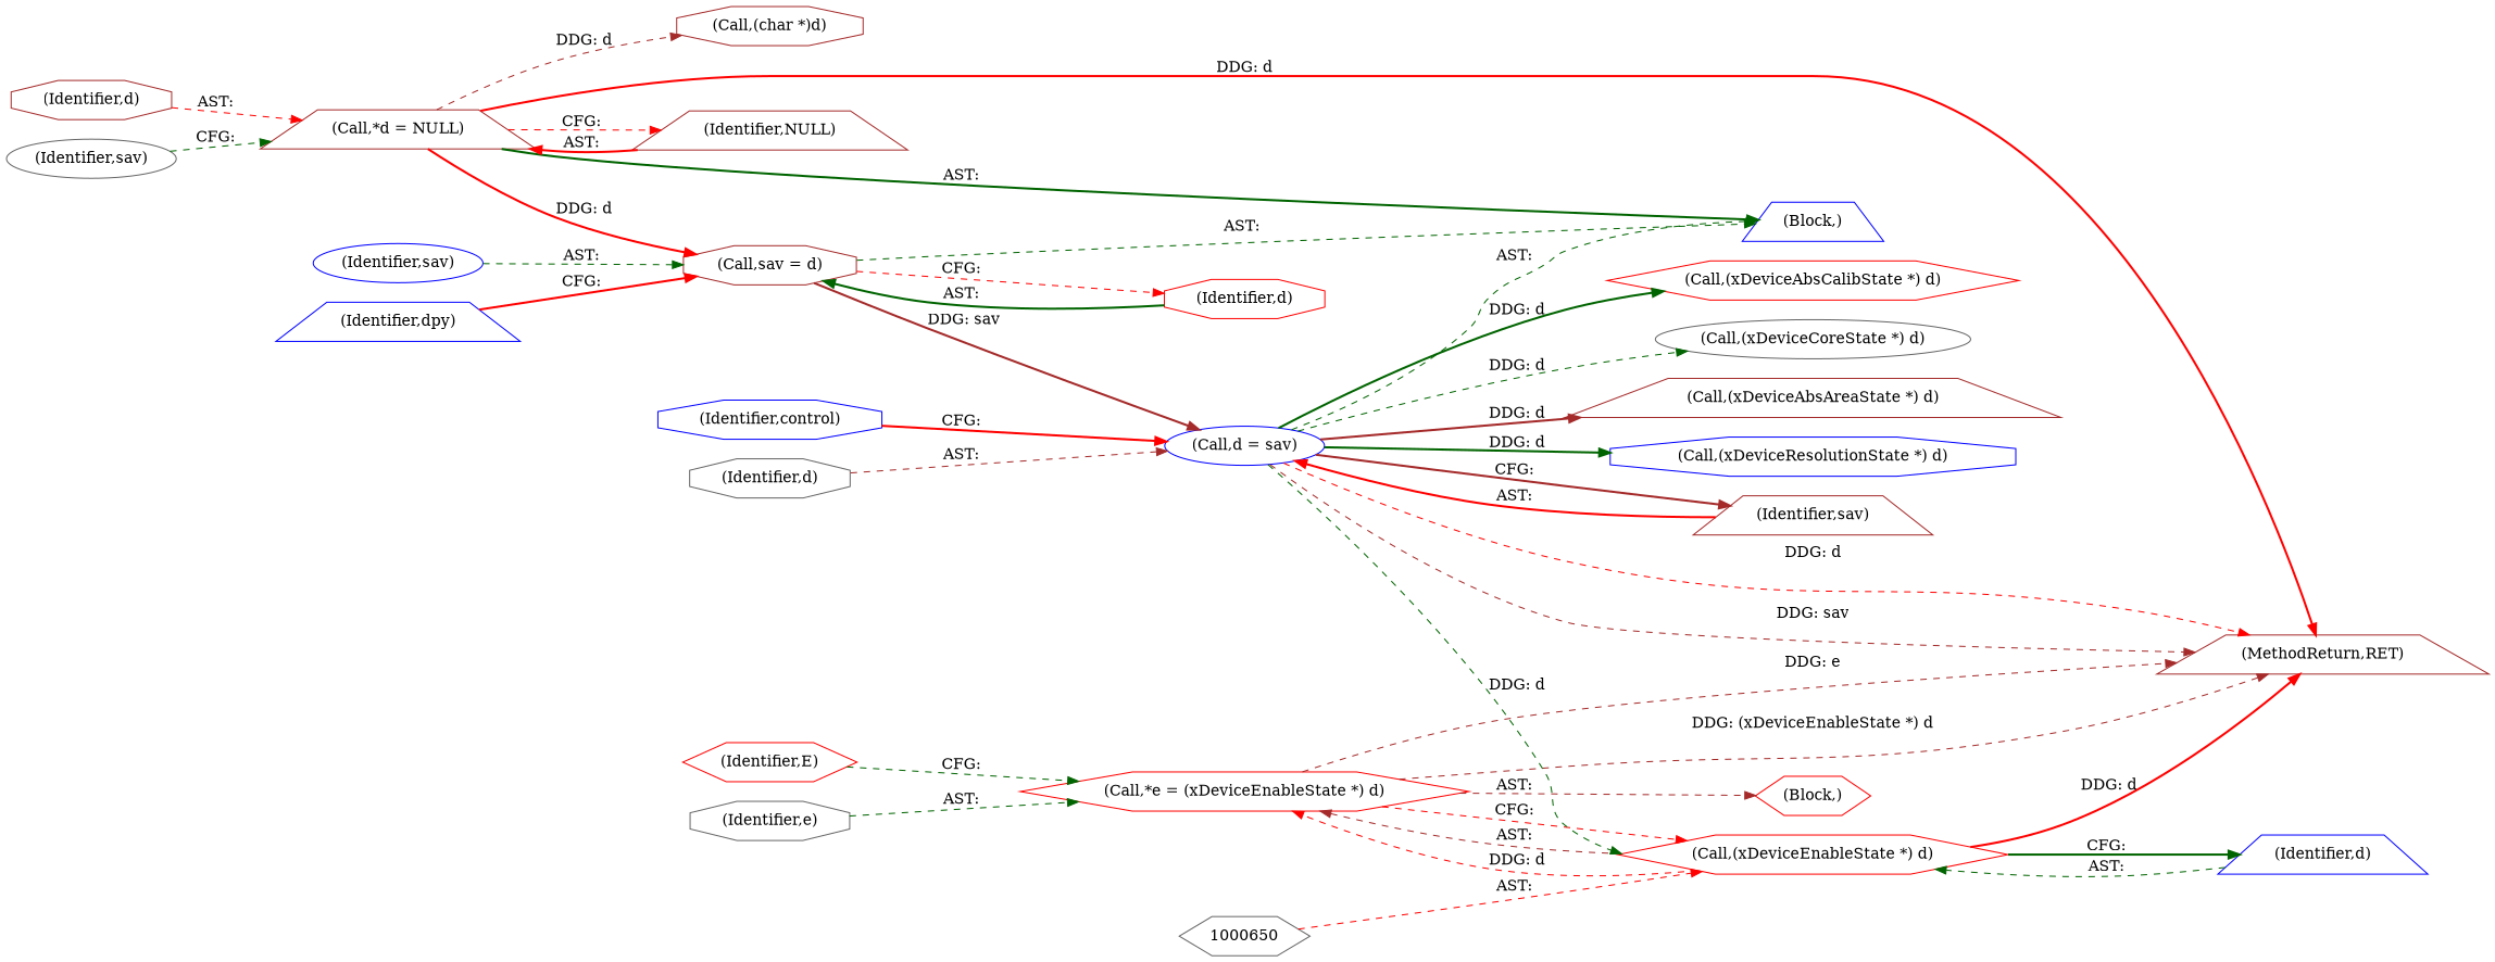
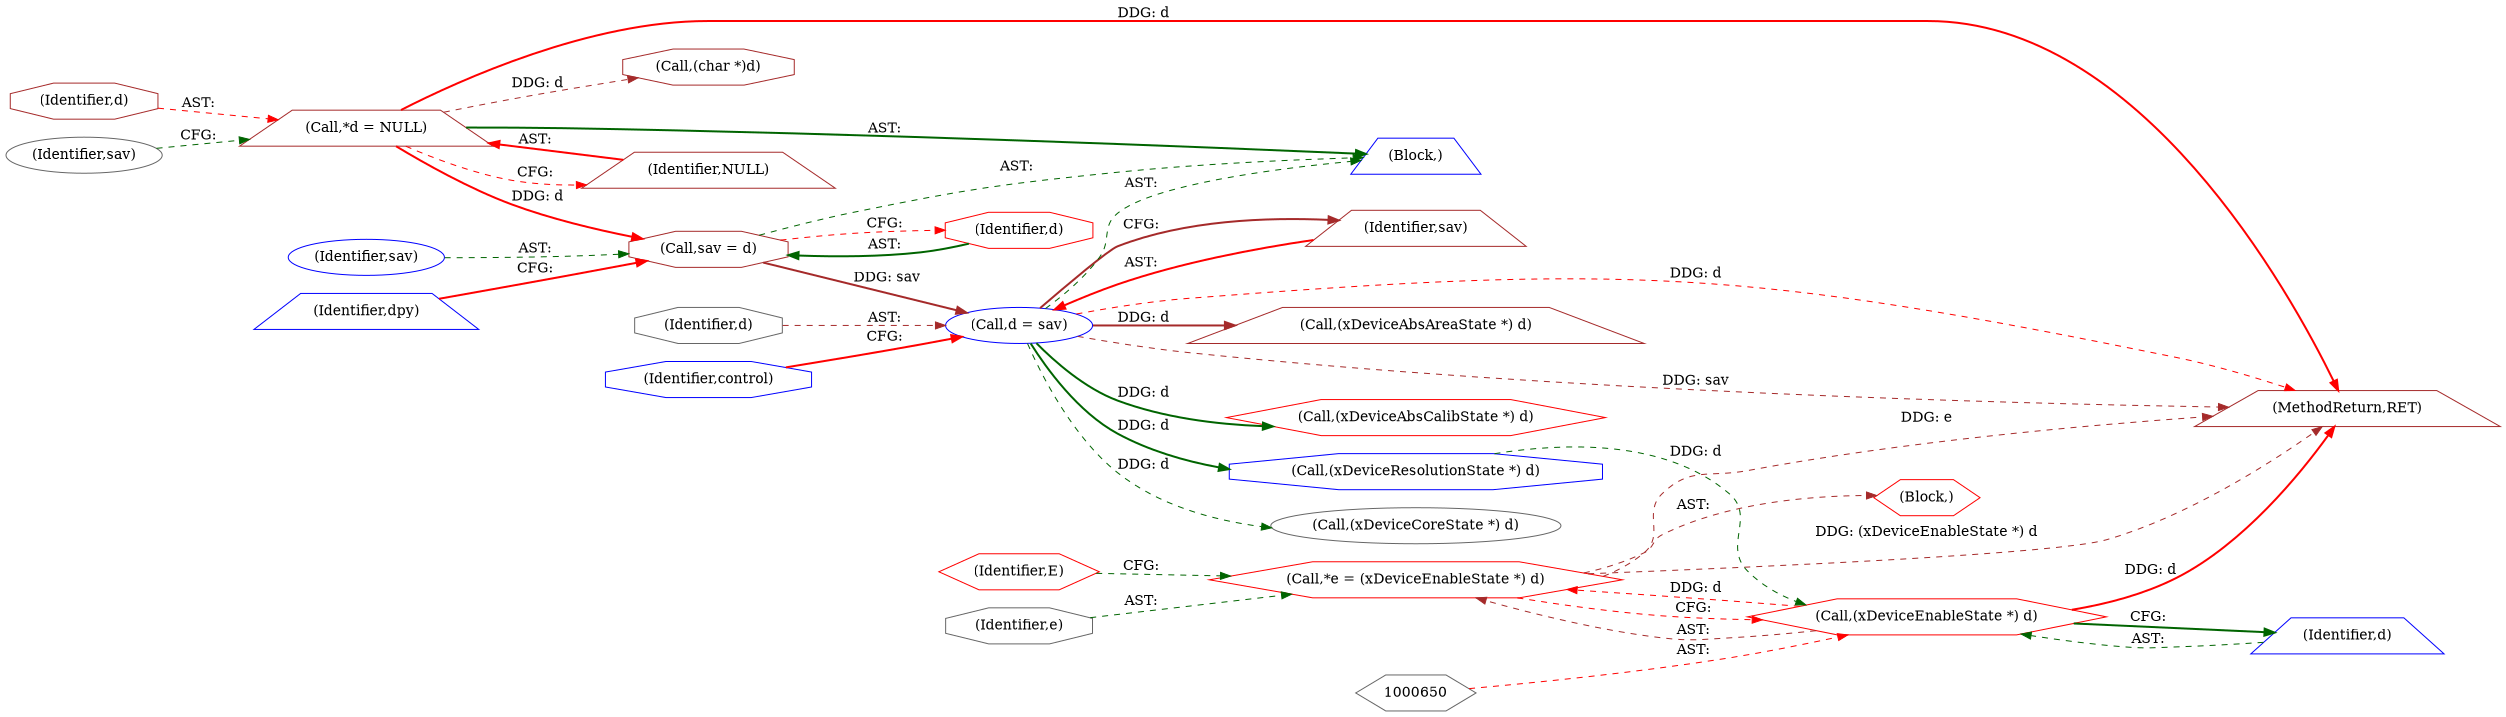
  digraph {
    rankdir=LR
    node [color=brown shape=trapezium]
    edge [color=red style=dashed]
    n1 [color=red label="(Call,*e = (xDeviceEnableState *) d)" shape=hexagon]
    n2 [color=red label="(Call,(xDeviceEnableState *) d)" shape=hexagon]
    n3 [color=red label="(Block,)" shape=hexagon]
    n4 [label="(MethodReturn,RET)"]
    n5 [color=blue label="(Identifier,d)"]
    n6 [color=blue label="(Call,d = sav)" shape=ellipse]
    n7 [color=red label="(Call,(xDeviceAbsCalibState *) d)" shape=hexagon]
    n8 [color=gray40 label="(Call,(xDeviceCoreState *) d)" shape=ellipse]
    n9 [label="(Call,(xDeviceAbsAreaState *) d)"]
    n10 [color=blue label="(Call,(xDeviceResolutionState *) d)" shape=octagon]
    n11 [label="(Identifier,sav)"]
    n12 [color=blue label="(Block,)"]
    n13 [label="(Call,sav = d)" shape=octagon]
    n14 [color=red label="(Identifier,d)" shape=octagon]
    n15 [label="(Call,*d = NULL)"]
    n16 [label="(Call,(char *)d)" shape=octagon]
    n17 [label="(Identifier,NULL)"]
    n18 [color=gray40 label="(Identifier,d)" shape=octagon]
    n19 [color=blue label="(Identifier,control)" shape=octagon]
    n20 [label="(Identifier,d)" shape=octagon]
    n21 [color=red label="(Identifier,E)" shape=hexagon]
    n22 [color=gray40 label="(Identifier,e)" shape=octagon]
    n23 [color=gray40 label="(Identifier,sav)" shape=ellipse]
    n24 [color=blue label="(Identifier,sav)" shape=ellipse]
    n25 [color=blue label="(Identifier,dpy)"]
    1000650 [color=gray40 shape=hexagon]
    n1 -> n2 [label="CFG: "]
    n1 -> n3 [color=brown label="AST: "]
    n1 -> n4 [color=brown label="DDG: e"]
    n1 -> n4 [color=brown label="DDG: (xDeviceEnableState *) d"]
    n2 -> n1 [color=brown label="AST: "]
    n2 -> n1 [label="DDG: d"]
    n2 -> n4 [label="DDG: d" style=bold]
    n2 -> n5 [color=darkgreen label="CFG: " style=bold]
    n5 -> n2 [color=darkgreen label="AST: "]
-   n6 -> n2 [color=darkgreen label="DDG: d"]
+   n10 -> n2 [color=darkgreen label="DDG: d"]
    n6 -> n4 [label="DDG: d"]
    n6 -> n4 [color=brown label="DDG: sav"]
    n6 -> n7 [color=darkgreen label="DDG: d" style=bold]
    n6 -> n8 [color=darkgreen label="DDG: d"]
    n6 -> n9 [color=brown label="DDG: d" style=bold]
    n6 -> n10 [color=darkgreen label="DDG: d" style=bold]
    n6 -> n11 [color=brown label="CFG: " style=bold]
    n6 -> n12 [color=darkgreen label="AST: "]
    n11 -> n6 [label="AST: " style=bold]
    n13 -> n6 [color=brown label="DDG: sav" style=bold]
    n13 -> n12 [color=darkgreen label="AST: "]
    n13 -> n14 [label="CFG: "]
    n14 -> n13 [color=darkgreen label="AST: " style=bold]
    n15 -> n4 [label="DDG: d" style=bold]
    n15 -> n12 [color=darkgreen label="AST: " style=bold]
    n15 -> n13 [label="DDG: d" style=bold]
    n15 -> n16 [color=brown label="DDG: d"]
    n15 -> n17 [label="CFG: "]
    n17 -> n15 [label="AST: " style=bold]
    n18 -> n6 [color=brown label="AST: "]
    n19 -> n6 [label="CFG: " style=bold]
    n20 -> n15 [label="AST: "]
    n21 -> n1 [color=darkgreen label="CFG: "]
    n22 -> n1 [color=darkgreen label="AST: "]
    n23 -> n15 [color=darkgreen label="CFG: "]
    n24 -> n13 [color=darkgreen label="AST: "]
    n25 -> n13 [label="CFG: " style=bold]
    1000650 -> n2 [label="AST: "]
  }
